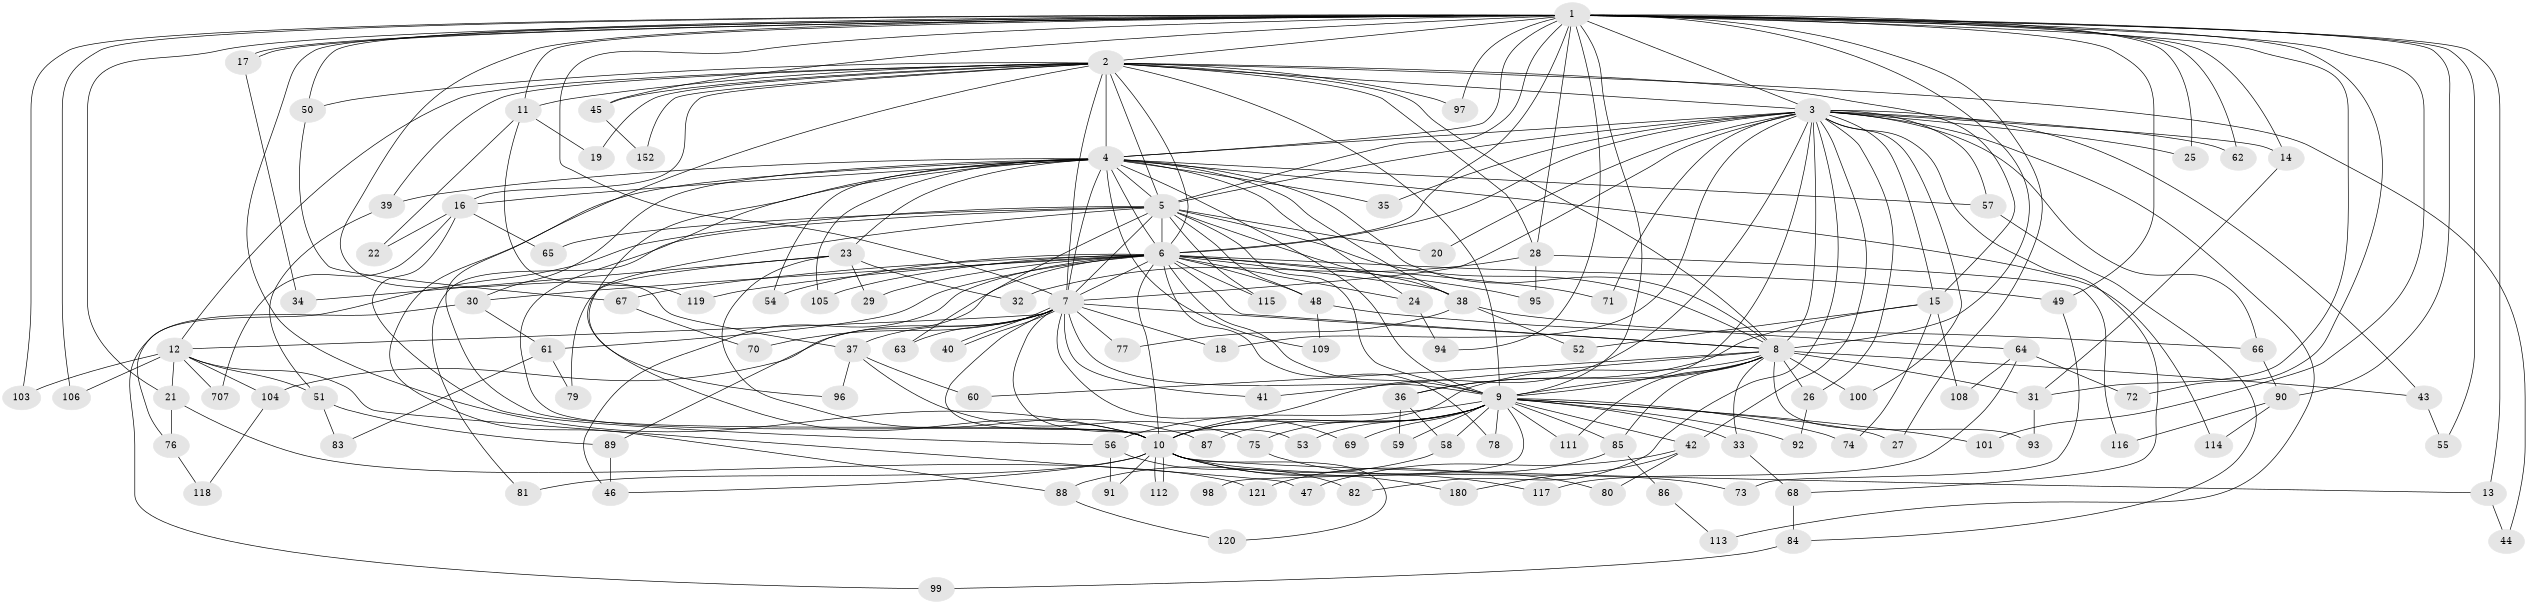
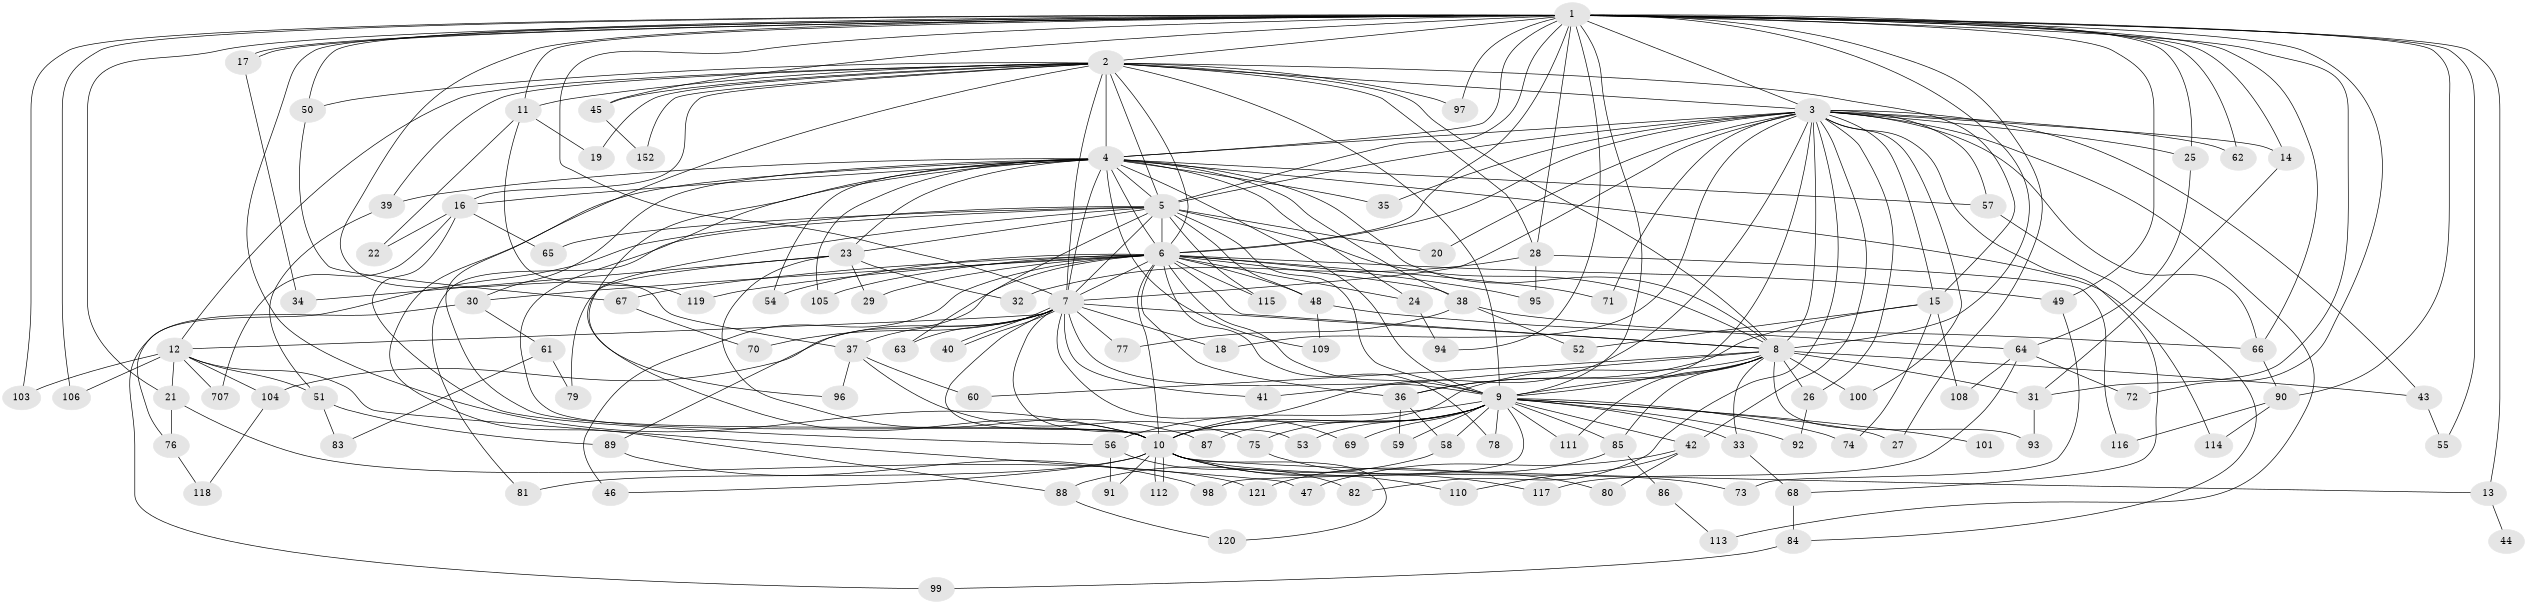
  graph {
    node [color=gray90 style=filled]
    1
    2
    3
    4
    5
    6
    7
    8
    9
    10
    11
    13
    14
    17
    21
    25
    27
    28
    31
    37
    45
    49
    50
    55
    62
    72
    90
    94
    97
    101
    103
    106
    12
    15
    16
    19
    39
    44
    n39 [label=152]
    18
    20
    26
    35
    42
    43
    57
    66
    68
    71
    82
    100
    113
    23
    24
    30
    38
    54
    88
    96
    105
    109
    114
    48
    63
    65
    76
    81
    115
    29
    46
    61
    67
    78
    89
    95
    119
    40
    41
    53
    69
    70
    77
    104
    33
    36
    60
    85
    93
    111
    56
    58
    59
    74
    75
    87
    92
    98
    73
    91
-   110 [label=180]
+   110
    112
    117
    120
    22
    34
    121
    64
    32
    116
    47
    51
    n112 [label=707]
    52
    108
    80
    84
    79
    99
    118
    83
    86
    1 -- 2
    1 -- 3
    1 -- 4
    1 -- 5
    1 -- 6
    1 -- 7
    1 -- 8
    1 -- 9
    1 -- 10
    1 -- 11
    1 -- 13
    1 -- 14
    1 -- 17
    1 -- 17
    1 -- 21
    1 -- 25
    1 -- 27
    1 -- 28
    1 -- 31
    1 -- 37
    1 -- 45
    1 -- 49
    1 -- 50
    1 -- 55
    1 -- 62
    1 -- 72
    1 -- 90
    1 -- 94
    1 -- 97
-   1 -- 101
+   1 -- 66
    1 -- 103
    1 -- 106
    2 -- 3
    2 -- 4
    2 -- 5
    2 -- 6
    2 -- 7
    2 -- 8
    2 -- 9
    2 -- 10
    2 -- 11
    2 -- 28
    2 -- 45
    2 -- 50
    2 -- 97
    2 -- 12
    2 -- 15
    2 -- 16
    2 -- 19
    2 -- 39
-   2 -- 44
    2 -- n39
    3 -- 4
    3 -- 5
    3 -- 6
    3 -- 7
    3 -- 8
    3 -- 9
    3 -- 10
    3 -- 14
    3 -- 25
    3 -- 62
    3 -- 15
    3 -- 18
    3 -- 20
    3 -- 26
    3 -- 35
    3 -- 42
    3 -- 43
    3 -- 57
    3 -- 66
    3 -- 68
    3 -- 71
    3 -- 82
    3 -- 100
    3 -- 113
    4 -- 5
    4 -- 6
    4 -- 7
    4 -- 8
    4 -- 9
    4 -- 10
    4 -- 16
    4 -- 39
    4 -- 35
    4 -- 57
    4 -- 23
    4 -- 24
    4 -- 30
    4 -- 38
    4 -- 54
    4 -- 88
    4 -- 96
    4 -- 105
    4 -- 109
    4 -- 114
    5 -- 6
    5 -- 7
    5 -- 8
    5 -- 9
    5 -- 10
    5 -- 20
-   5 -- 38
+   5 -- 23
    5 -- 48
    5 -- 63
    5 -- 65
    5 -- 76
    5 -- 81
    5 -- 115
    6 -- 7
    6 -- 8
    6 -- 9
    6 -- 10
    6 -- 49
    6 -- 71
    6 -- 24
    6 -- 30
    6 -- 38
    6 -- 54
    6 -- 105
    6 -- 48
    6 -- 115
    6 -- 29
    6 -- 46
-   6 -- 61
+   6 -- 36
    6 -- 67
    6 -- 78
    6 -- 89
    6 -- 95
    6 -- 119
    7 -- 8
    7 -- 9
    7 -- 10
    7 -- 37
    7 -- 12
    7 -- 18
    7 -- 63
    7 -- 40
    7 -- 40
    7 -- 41
    7 -- 53
    7 -- 69
    7 -- 70
    7 -- 77
    7 -- 104
    8 -- 9
    8 -- 10
    8 -- 31
    8 -- 26
    8 -- 43
    8 -- 100
    8 -- 41
    8 -- 33
    8 -- 36
    8 -- 60
    8 -- 85
    8 -- 93
    8 -- 111
    9 -- 10
    9 -- 27
    9 -- 101
    9 -- 42
    9 -- 78
    9 -- 53
    9 -- 69
    9 -- 33
    9 -- 85
    9 -- 111
    9 -- 56
    9 -- 58
    9 -- 59
    9 -- 74
    9 -- 75
    9 -- 87
    9 -- 92
    9 -- 98
    10 -- 13
    10 -- 81
    10 -- 46
    10 -- 73
    10 -- 91
    10 -- 110
    10 -- 112
    10 -- 112
    10 -- 117
    10 -- 120
    11 -- 19
    11 -- 119
    11 -- 22
    13 -- 44
    14 -- 31
    17 -- 34
    21 -- 76
    21 -- 121
+   25 -- 64
    28 -- 95
    28 -- 32
    28 -- 116
    31 -- 93
    37 -- 96
    37 -- 60
    37 -- 75
    45 -- n39
    49 -- 73
    50 -- 67
    90 -- 114
    90 -- 116
    12 -- 21
    12 -- 103
    12 -- 106
    12 -- 104
    12 -- 47
    12 -- 51
    12 -- n112
    15 -- 36
    15 -- 74
    15 -- 52
    15 -- 108
    16 -- 65
    16 -- 56
    16 -- 22
    16 -- n112
    39 -- 51
    26 -- 92
    42 -- 110
    42 -- 47
    42 -- 80
    43 -- 55
    57 -- 84
    66 -- 90
    68 -- 84
    23 -- 29
    23 -- 87
    23 -- 34
    23 -- 32
    23 -- 79
    24 -- 94
    30 -- 61
    30 -- 99
    38 -- 77
    38 -- 64
    38 -- 52
    88 -- 120
    48 -- 66
    48 -- 109
    76 -- 118
    61 -- 79
    61 -- 83
    67 -- 70
-   89 -- 46
+   89 -- 98
    104 -- 118
    33 -- 68
    36 -- 58
    36 -- 59
    85 -- 121
    85 -- 86
    56 -- 82
    56 -- 91
    58 -- 88
    75 -- 80
    64 -- 72
    64 -- 117
    64 -- 108
    51 -- 89
    51 -- 83
    84 -- 99
    86 -- 113
  }
